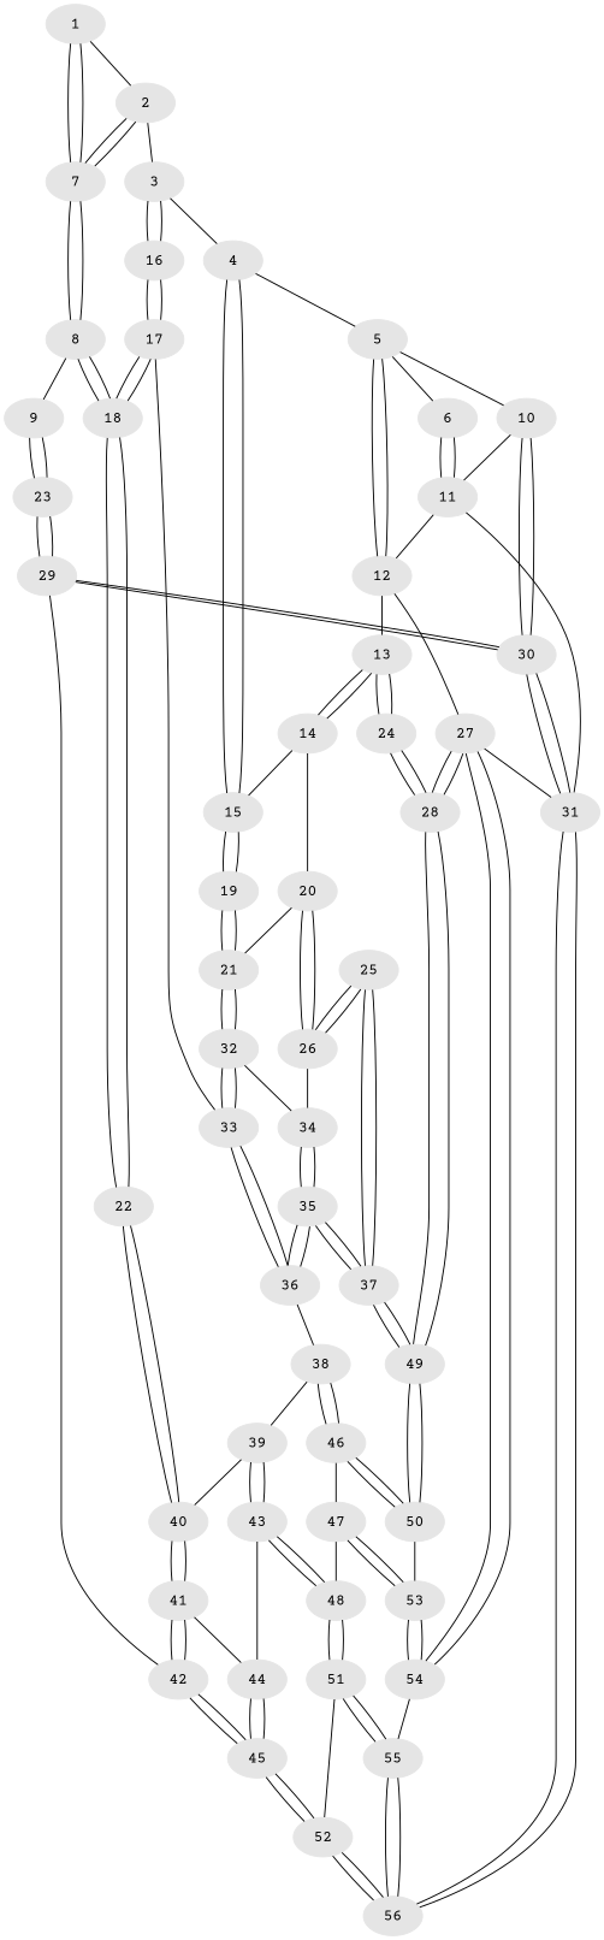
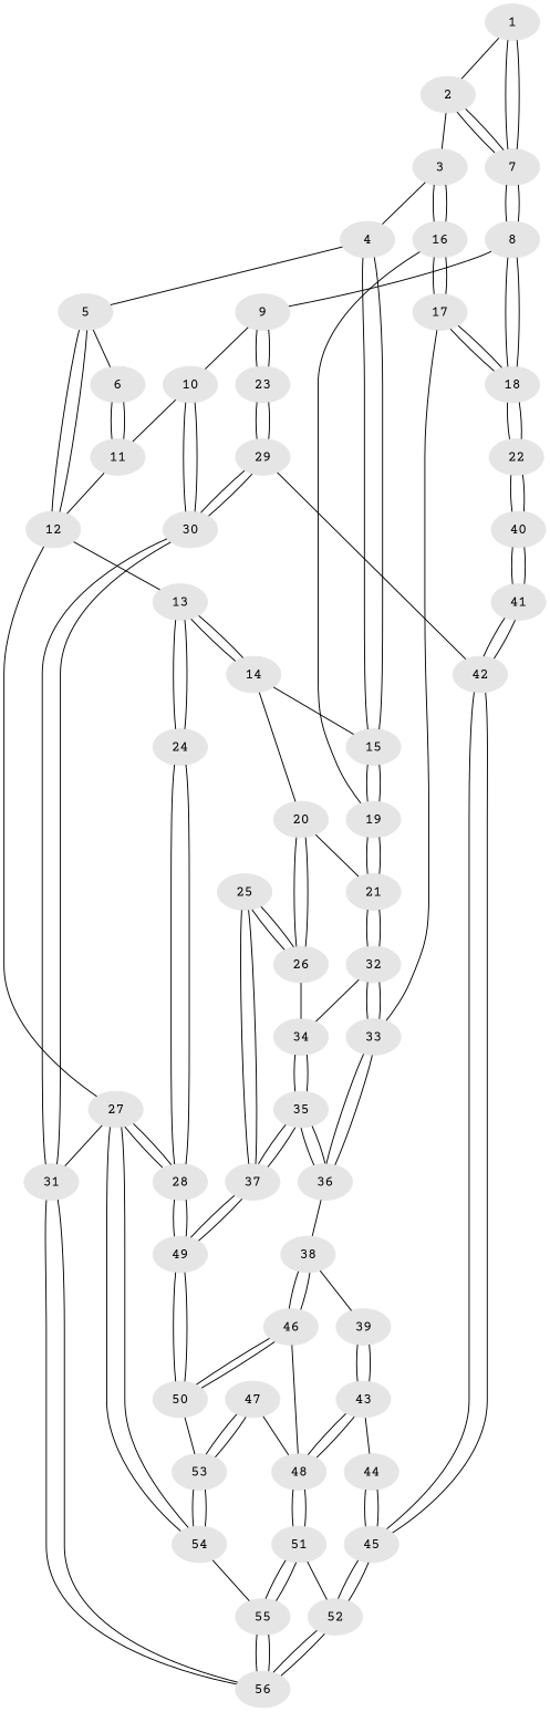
  graph {
    fontname="Courier Prime"
    node [color=gray90 fontname="Courier Prime" style=filled]
    edge [fontname="Courier Prime"]
    1
    2
    7
    3
    8
    4
    16
    5
    15
    19
    17
    6
    12
    11
    13
    27
    31
    9
    18
    10
    23
    22
    30
    29
    56
    14
    24
    28
    54
    20
    21
    26
    33
    36
    40
    32
    34
    41
    42
    25
    37
    49
    35
    55
    50
    45
    38
    39
    46
    43
    47
    44
    48
    52
    51
    53
    1 -- 2
    1 -- 7
    1 -- 7
    2 -- 7
    2 -- 7
    2 -- 3
    7 -- 8
    7 -- 8
    3 -- 4
    3 -- 16
    3 -- 16
    8 -- 9
    8 -- 18
    8 -- 18
    4 -- 5
    4 -- 15
    4 -- 15
+   16 -- 19
    16 -- 17
    16 -- 17
    5 -- 6
    5 -- 12
    5 -- 12
    15 -- 19
    15 -- 19
    19 -- 21
    19 -- 21
    17 -- 18
    17 -- 18
    17 -- 33
    6 -- 11
    6 -- 11
    12 -- 13
    12 -- 27
    11 -- 12
-   11 -- 31
    13 -- 14
    13 -- 14
    13 -- 24
    13 -- 24
    27 -- 31
    27 -- 28
    27 -- 28
    27 -- 54
    27 -- 54
    31 -- 56
    31 -- 56
-   5 -- 10
+   9 -- 10
    9 -- 23
    9 -- 23
    18 -- 22
    18 -- 22
    10 -- 11
    10 -- 30
    10 -- 30
    23 -- 29
    23 -- 29
    22 -- 40
    22 -- 40
    30 -- 31
    30 -- 31
    29 -- 30
    29 -- 30
    29 -- 42
    14 -- 15
    14 -- 20
    24 -- 28
    24 -- 28
    28 -- 49
    28 -- 49
    54 -- 55
    20 -- 21
    20 -- 26
    20 -- 26
    21 -- 32
    21 -- 32
    26 -- 34
    33 -- 36
    33 -- 36
    36 -- 38
    40 -- 41
    40 -- 41
    32 -- 33
    32 -- 33
    32 -- 34
    34 -- 35
    34 -- 35
    41 -- 42
    41 -- 42
-   41 -- 44
    42 -- 45
    42 -- 45
    25 -- 26
    25 -- 26
    25 -- 37
    25 -- 37
    37 -- 49
    37 -- 49
    49 -- 50
    49 -- 50
    35 -- 36
    35 -- 36
    35 -- 37
    35 -- 37
    55 -- 56
    55 -- 56
    50 -- 53
    45 -- 52
    45 -- 52
    38 -- 39
    38 -- 46
    38 -- 46
-   39 -- 40
    39 -- 43
    39 -- 43
    46 -- 50
    46 -- 50
-   46 -- 47
+   46 -- 48
    43 -- 44
    43 -- 48
    43 -- 48
    47 -- 48
    47 -- 53
    47 -- 53
    44 -- 45
    44 -- 45
    48 -- 51
    48 -- 51
    52 -- 56
    52 -- 56
    51 -- 55
    51 -- 55
    51 -- 52
    53 -- 54
    53 -- 54
  }
